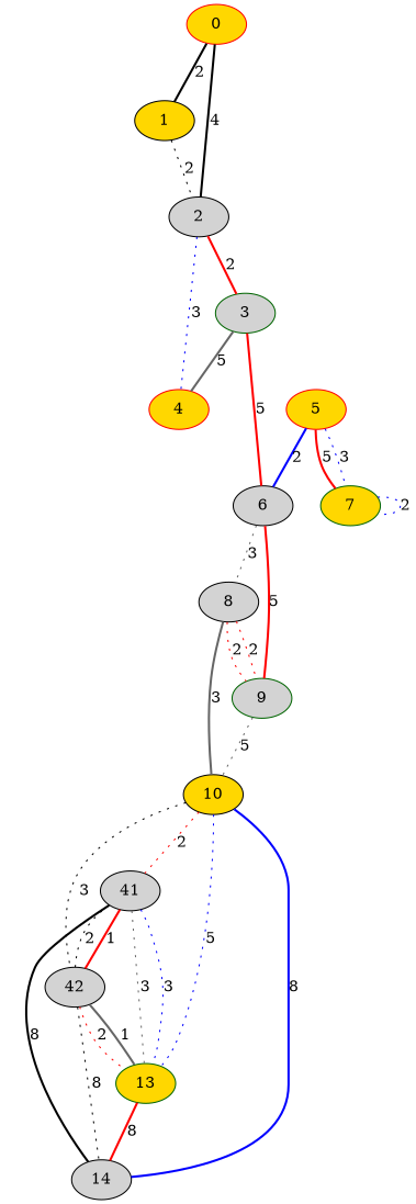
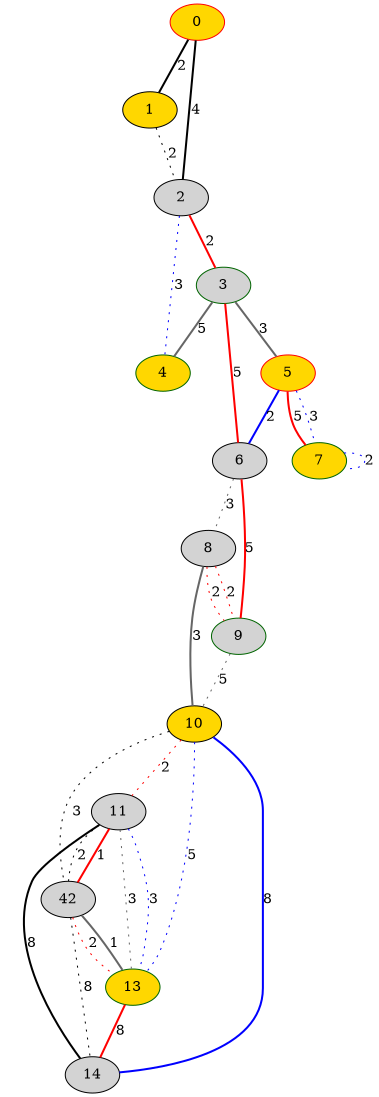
  graph {
    node [color=black fillcolor=lightgrey style=filled weight=1]
    edge [color=red style=dotted]
    0 [color=red fillcolor=gold]
    1 [fillcolor=gold]
    2
    3 [color=darkgreen]
-   4 [color=red fillcolor=gold]
+   4 [color=darkgreen fillcolor=gold]
    5 [color=red fillcolor=gold]
    6
    7 [color=darkgreen fillcolor=gold weight=2]
    8
    9 [color=darkgreen]
    10 [fillcolor=gold]
-   11 [label=41]
+   11
    n13 [label=42]
    13 [color=darkgreen fillcolor=gold]
    14 [weight=4]
    0 -- 1 [color=black label=2 style=bold]
    0 -- 2 [color=black label=4 style=bold]
    1 -- 2 [color=black label=2]
    2 -- 3 [label=2 style=bold]
    2 -- 4 [color=blue label=3]
    3 -- 4 [color=gray40 label=5 style=bold]
+   3 -- 5 [color=gray40 label=3 style=bold]
    3 -- 6 [label=5 style=bold]
    5 -- 6 [color=blue label=2 style=bold]
    5 -- 7 [color=blue label=3]
    5 -- 7 [label=5 style=bold]
    6 -- 8 [color=gray40 label=3]
    6 -- 9 [label=5 style=bold]
    7 -- 7 [color=blue label=2]
    8 -- 9 [label=2]
    8 -- 9 [label=2]
    8 -- 10 [color=gray40 label=3 style=bold]
    9 -- 10 [color=gray40 label=5]
    10 -- 11 [label=2]
    10 -- n13 [color=black label=3]
    10 -- 13 [color=blue label=5]
    10 -- 14 [color=blue label=8 style=bold]
    11 -- n13 [label=1 style=bold]
    11 -- n13 [color=black label=2]
    11 -- 13 [color=gray40 label=3]
    11 -- 13 [color=blue label=3]
    11 -- 14 [color=black label=8 style=bold]
    n13 -- 13 [label=2]
    n13 -- 13 [color=gray40 label=1 style=bold]
    n13 -- 14 [color=black label=8]
    13 -- 14 [label=8 style=bold]
  }
